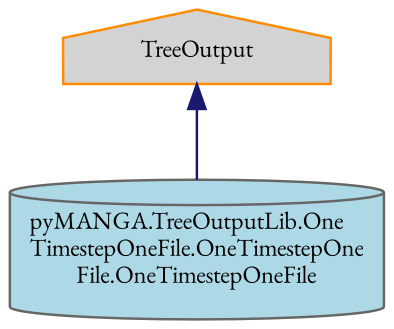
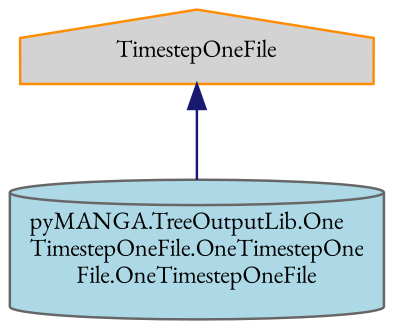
  digraph {
    fontname="EB Garamond"
    node [fontname="EB Garamond" fontsize=10 style=filled]
    n1 [color=gray40 fillcolor=lightblue fontcolor=black height=0.2 label="pyMANGA.TreeOutputLib.One\lTimestepOneFile.OneTimestepOne\lFile.OneTimestepOneFile" shape=cylinder width=0.4]
-   n2 [color=darkorange fillcolor=lightgrey height=0.2 label=TreeOutput shape=house width=0.4]
+   n2 [color=darkorange fillcolor=lightgrey height=0.2 label=TimestepOneFile shape=house width=0.4]
    n2 -> n1 [color=midnightblue dir=back fontname="EB Garamond" fontsize=10 labelfontname=Helvetica labelfontsize=10 style=solid]
  }
